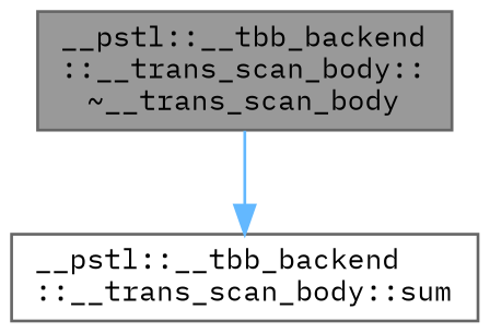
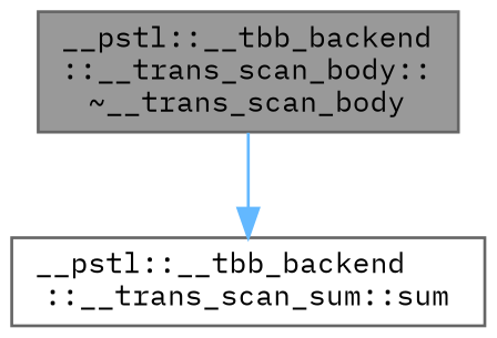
  digraph {
    rankdir=TB
    fontname="IBM Plex Mono"
    node [fontname="IBM Plex Mono" fontsize=10 shape=box style=filled]
    n1 [color=gray40 fillcolor=grey60 fontcolor=black height=0.2 label="__pstl::__tbb_backend\l::__trans_scan_body::\l~__trans_scan_body" width=0.4]
-   n2 [color=grey40 fillcolor=white height=0.2 label="__pstl::__tbb_backend\l::__trans_scan_body::sum" width=0.4]
+   n2 [color=grey40 fillcolor=white height=0.2 label="__pstl::__tbb_backend\l::__trans_scan_sum::sum" width=0.4]
    n1 -> n2 [color=steelblue1 fontname="IBM Plex Mono" fontsize=10 labelfontname=Helvetica labelfontsize=10 style=solid]
  }
